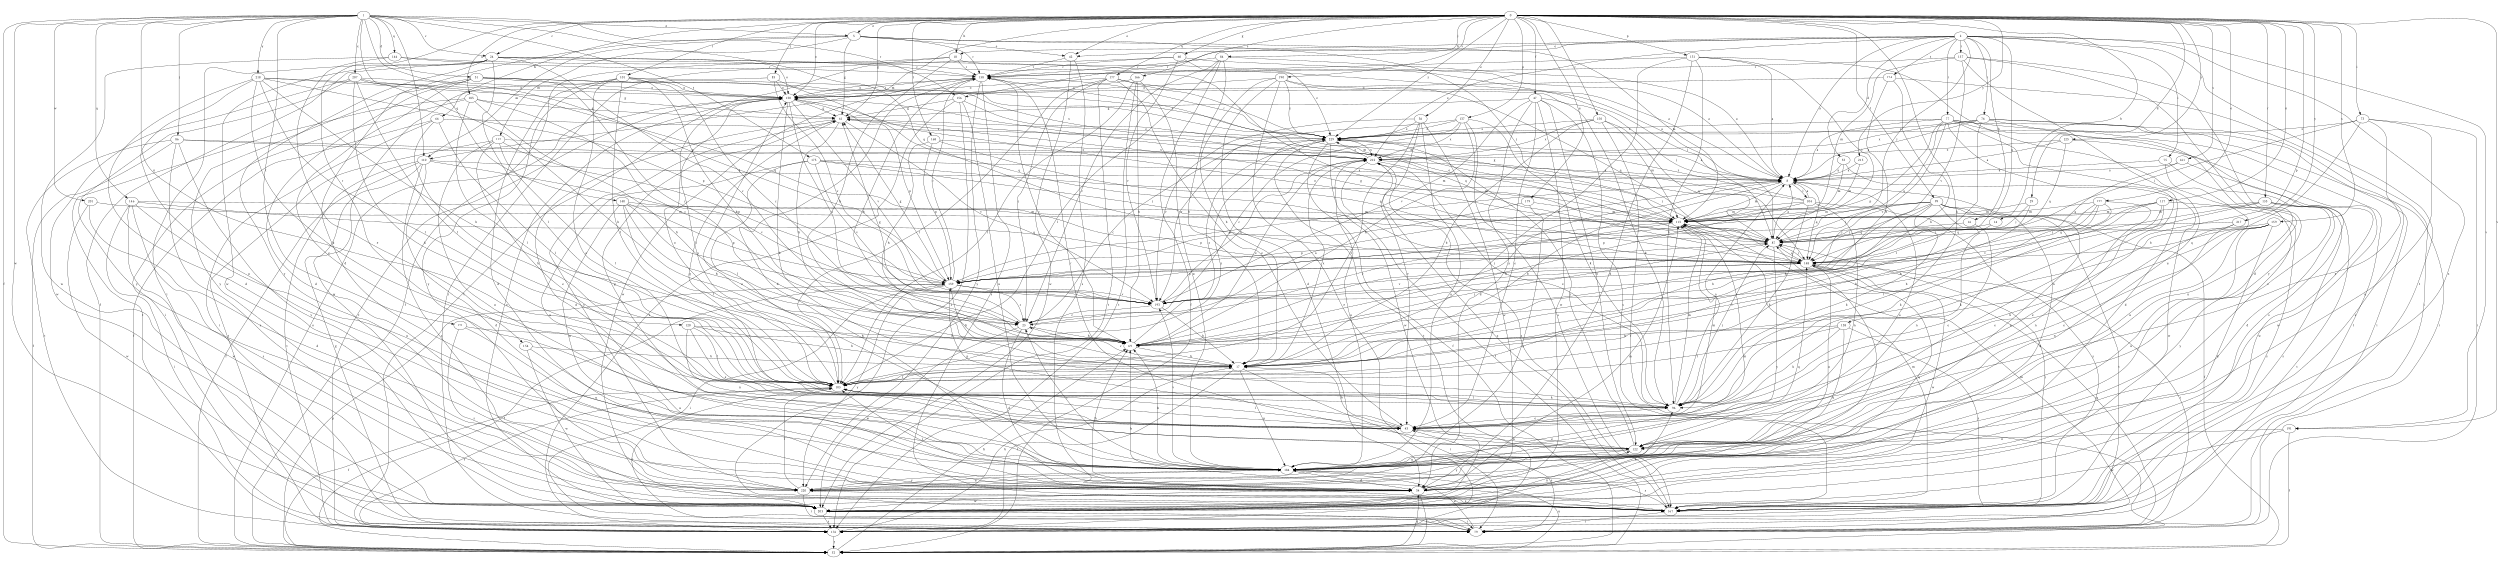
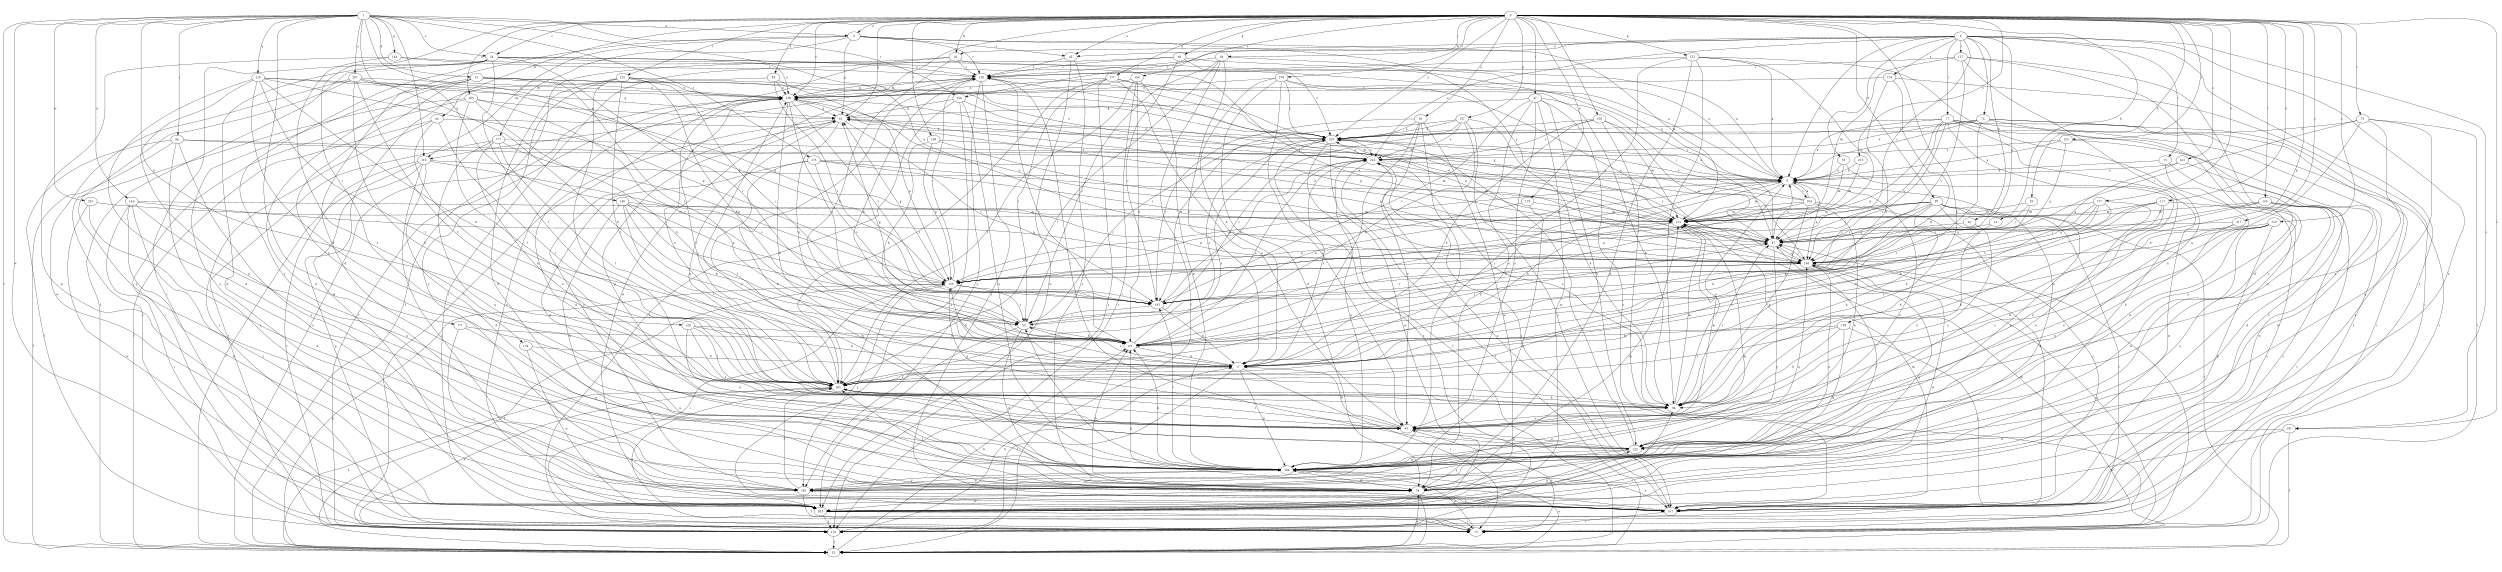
  strict digraph {
    fontname="PT Serif"
    node [fontname="PT Serif"]
    edge [fontname="PT Serif"]
    0
    3
    14
    24
    29
    36
    42
    47
    60
    61
    66
    68
    73
    83
    84
    96
    99
    101
    110
    117
    127
    130
    131
    137
    138
    150
    153
    154
    159
    161
    166
    168
    177
    179
    183
    190
    191
    215
    217
    223
    229
    87
    34
    112
    113
    158
    105
    52
    203
    25
    79
    220
    17
    184
    43
    193
    167
    122
    8
    176
    69
    148
    212
    139
    1
    31
    86
    120
    140
    144
    146
    156
    171
    173
    201
    207
    218
    2
    16
    33
    75
    76
    77
    157
    174
    104
    0 -> 3 [label=a]
    0 -> 14 [label=b]
    0 -> 24 [label=c]
    0 -> 29 [label=d]
    0 -> 36 [label=e]
    0 -> 42 [label=e]
    0 -> 47 [label=f]
    0 -> 60 [label=g]
    0 -> 61 [label=g]
    0 -> 66 [label=h]
    0 -> 68 [label=h]
    0 -> 73 [label=i]
    0 -> 83 [label=j]
    0 -> 84 [label=j]
    0 -> 96 [label=k]
    0 -> 99 [label=l]
    0 -> 101 [label=l]
    0 -> 110 [label=m]
    0 -> 117 [label=n]
    0 -> 127 [label=o]
    0 -> 130 [label=o]
    0 -> 131 [label=p]
    0 -> 137 [label=p]
    0 -> 138 [label=p]
    0 -> 150 [label=r]
    0 -> 153 [label=r]
    0 -> 154 [label=r]
    0 -> 159 [label=s]
    0 -> 161 [label=s]
    0 -> 166 [label=s]
    0 -> 168 [label=t]
    0 -> 177 [label=u]
    0 -> 179 [label=u]
    0 -> 183 [label=u]
    0 -> 190 [label=v]
    0 -> 191 [label=v]
    0 -> 215 [label=y]
    0 -> 217 [label=y]
    0 -> 223 [label=z]
    0 -> 229 [label=z]
    3 -> 42 [label=e]
    3 -> 61 [label=g]
    3 -> 110 [label=m]
    3 -> 87 [label=j]
    3 -> 34 [label=d]
    3 -> 112 [label=m]
    3 -> 113 [label=m]
    3 -> 158 [label=r]
    14 -> 87 [label=j]
    14 -> 105 [label=l]
    24 -> 130 [label=o]
    24 -> 87 [label=j]
    24 -> 158 [label=r]
    24 -> 105 [label=l]
    24 -> 52 [label=f]
    24 -> 203 [label=w]
    24 -> 25 [label=c]
    24 -> 79 [label=i]
    24 -> 220 [label=y]
    29 -> 87 [label=j]
    29 -> 113 [label=m]
    29 -> 17 [label=b]
    36 -> 229 [label=z]
    36 -> 105 [label=l]
    36 -> 203 [label=w]
    36 -> 184 [label=u]
    36 -> 43 [label=e]
    36 -> 193 [label=v]
    42 -> 158 [label=r]
    42 -> 203 [label=w]
    42 -> 167 [label=s]
    47 -> 61 [label=g]
    47 -> 96 [label=k]
    47 -> 34 [label=d]
    47 -> 203 [label=w]
    47 -> 43 [label=e]
    47 -> 193 [label=v]
    47 -> 167 [label=s]
    47 -> 122 [label=n]
    60 -> 229 [label=z]
    60 -> 158 [label=r]
    60 -> 193 [label=v]
    60 -> 8 [label=a]
    60 -> 176 [label=t]
    61 -> 229 [label=z]
    61 -> 34 [label=d]
    61 -> 220 [label=y]
    61 -> 193 [label=v]
    61 -> 69 [label=h]
    66 -> 96 [label=k]
    66 -> 229 [label=z]
    66 -> 105 [label=l]
    66 -> 52 [label=f]
    66 -> 79 [label=i]
    68 -> 87 [label=j]
    68 -> 158 [label=r]
    68 -> 52 [label=f]
    68 -> 79 [label=i]
    68 -> 69 [label=h]
    73 -> 229 [label=z]
    73 -> 87 [label=j]
    73 -> 79 [label=i]
    73 -> 17 [label=b]
    73 -> 184 [label=u]
    73 -> 43 [label=e]
    83 -> 130 [label=o]
    83 -> 203 [label=w]
    83 -> 193 [label=v]
    83 -> 148 [label=q]
    84 -> 158 [label=r]
    84 -> 105 [label=l]
    84 -> 52 [label=f]
    84 -> 25 [label=c]
    84 -> 17 [label=b]
    84 -> 8 [label=a]
    96 -> 87 [label=j]
    96 -> 113 [label=m]
    96 -> 105 [label=l]
    96 -> 43 [label=e]
    96 -> 8 [label=a]
    96 -> 212 [label=x]
    99 -> 96 [label=k]
    99 -> 87 [label=j]
    99 -> 34 [label=d]
    99 -> 113 [label=m]
    99 -> 52 [label=f]
    99 -> 17 [label=b]
    99 -> 122 [label=n]
    99 -> 176 [label=t]
    99 -> 148 [label=q]
    99 -> 139 [label=p]
    101 -> 130 [label=o]
    101 -> 229 [label=z]
    101 -> 34 [label=d]
    101 -> 105 [label=l]
    101 -> 25 [label=c]
    101 -> 220 [label=y]
    101 -> 43 [label=e]
    101 -> 69 [label=h]
    110 -> 34 [label=d]
    110 -> 52 [label=f]
    110 -> 79 [label=g]
    110 -> 193 [label=v]
    110 -> 167 [label=s]
    110 -> 8 [label=a]
    110 -> 176 [label=t]
    117 -> 113 [label=m]
    117 -> 17 [label=b]
    117 -> 43 [label=e]
    117 -> 167 [label=s]
    117 -> 69 [label=h]
    117 -> 148 [label=q]
    127 -> 96 [label=k]
    127 -> 113 [label=m]
    127 -> 105 [label=l]
    127 -> 122 [label=n]
    127 -> 69 [label=h]
    127 -> 148 [label=q]
    130 -> 61 [label=g]
    130 -> 96 [label=k]
    130 -> 158 [label=r]
    130 -> 105 [label=l]
    130 -> 25 [label=c]
    130 -> 193 [label=v]
    130 -> 176 [label=t]
    130 -> 139 [label=p]
    131 -> 96 [label=k]
    131 -> 87 [label=j]
    131 -> 34 [label=d]
    131 -> 158 [label=r]
    131 -> 17 [label=b]
    131 -> 167 [label=s]
    131 -> 8 [label=a]
    137 -> 96 [label=k]
    137 -> 229 [label=z]
    137 -> 25 [label=c]
    137 -> 193 [label=v]
    137 -> 167 [label=s]
    137 -> 69 [label=h]
    137 -> 212 [label=x]
    138 -> 96 [label=k]
    138 -> 105 [label=l]
    138 -> 184 [label=u]
    138 -> 167 [label=s]
    138 -> 69 [label=h]
    150 -> 229 [label=z]
    150 -> 113 [label=m]
    150 -> 52 [label=f]
    150 -> 17 [label=b]
    150 -> 148 [label=q]
    150 -> 212 [label=x]
    153 -> 96 [label=k]
    153 -> 113 [label=m]
    153 -> 220 [label=y]
    153 -> 193 [label=v]
    153 -> 167 [label=s]
    153 -> 176 [label=t]
    154 -> 203 [label=w]
    154 -> 17 [label=b]
    154 -> 184 [label=u]
    159 -> 96 [label=k]
    159 -> 87 [label=j]
    159 -> 34 [label=d]
    159 -> 184 [label=u]
    159 -> 43 [label=e]
    159 -> 148 [label=q]
    161 -> 203 [label=w]
    161 -> 8 [label=a]
    161 -> 148 [label=q]
    166 -> 130 [label=o]
    166 -> 105 [label=l]
    166 -> 184 [label=u]
    166 -> 176 [label=t]
    166 -> 69 [label=h]
    168 -> 69 [label=h]
    168 -> 148 [label=q]
    168 -> 212 [label=x]
    168 -> 139 [label=p]
    177 -> 130 [label=o]
    177 -> 229 [label=z]
    177 -> 87 [label=j]
    177 -> 105 [label=l]
    177 -> 25 [label=c]
    177 -> 43 [label=e]
    177 -> 176 [label=t]
    179 -> 113 [label=m]
    179 -> 220 [label=y]
    179 -> 139 [label=p]
    183 -> 61 [label=g]
    183 -> 105 [label=l]
    183 -> 25 [label=c]
    183 -> 79 [label=i]
    183 -> 17 [label=b]
    183 -> 176 [label=t]
    190 -> 130 [label=o]
    190 -> 229 [label=z]
    190 -> 34 [label=d]
    190 -> 17 [label=b]
-   190 -> 176 [label=e]
+   190 -> 43 [label=e]
    190 -> 8 [label=a]
    190 -> 148 [label=q]
    191 -> 52 [label=f]
    191 -> 203 [label=w]
    191 -> 122 [label=n]
    215 -> 113 [label=m]
    215 -> 8 [label=a]
    217 -> 87 [label=j]
    217 -> 43 [label=e]
    217 -> 122 [label=n]
    223 -> 203 [label=w]
    223 -> 8 [label=a]
    223 -> 148 [label=q]
    223 -> 212 [label=x]
    229 -> 158 [label=r]
    229 -> 52 [label=f]
    229 -> 203 [label=w]
    229 -> 25 [label=c]
    229 -> 8 [label=a]
    229 -> 176 [label=t]
    229 -> 212 [label=x]
    87 -> 61 [label=g]
    87 -> 130 [label=o]
    87 -> 220 [label=y]
    87 -> 8 [label=a]
    87 -> 148 [label=q]
    34 -> 87 [label=j]
    34 -> 113 [label=m]
    34 -> 105 [label=l]
    34 -> 52 [label=f]
    34 -> 203 [label=w]
    34 -> 69 [label=h]
    34 -> 148 [label=q]
    112 -> 105 [label=l]
    112 -> 184 [label=u]
    112 -> 43 [label=e]
    112 -> 176 [label=t]
    112 -> 212 [label=x]
    112 -> 139 [label=p]
    113 -> 87 [label=j]
    113 -> 25 [label=c]
    113 -> 139 [label=p]
    158 -> 130 [label=o]
    158 -> 34 [label=d]
    158 -> 113 [label=m]
    158 -> 203 [label=w]
    158 -> 220 [label=y]
    158 -> 167 [label=s]
    158 -> 69 [label=h]
    105 -> 96 [label=k]
    105 -> 130 [label=o]
    105 -> 229 [label=z]
    105 -> 52 [label=f]
    105 -> 176 [label=t]
    52 -> 130 [label=o]
    52 -> 34 [label=d]
    52 -> 184 [label=u]
    52 -> 69 [label=h]
    52 -> 139 [label=p]
    203 -> 96 [label=k]
    203 -> 130 [label=o]
    203 -> 79 [label=i]
    203 -> 122 [label=n]
    203 -> 176 [label=t]
    25 -> 61 [label=g]
    25 -> 34 [label=d]
    25 -> 203 [label=w]
    25 -> 8 [label=a]
    25 -> 69 [label=h]
    79 -> 113 [label=m]
    79 -> 105 [label=l]
    79 -> 184 [label=u]
    79 -> 43 [label=e]
    79 -> 148 [label=q]
    220 -> 113 [label=m]
    220 -> 105 [label=l]
    220 -> 79 [label=i]
    220 -> 184 [label=u]
    220 -> 167 [label=s]
    17 -> 105 [label=l]
    17 -> 25 [label=c]
    17 -> 79 [label=i]
    17 -> 184 [label=u]
    17 -> 176 [label=t]
    17 -> 212 [label=x]
    184 -> 130 [label=o]
    184 -> 34 [label=d]
    184 -> 25 [label=c]
    184 -> 220 [label=y]
    184 -> 193 [label=v]
    184 -> 167 [label=s]
    184 -> 69 [label=h]
    184 -> 148 [label=q]
    43 -> 61 [label=g]
    43 -> 113 [label=m]
    43 -> 105 [label=l]
    43 -> 17 [label=b]
    43 -> 122 [label=n]
    43 -> 139 [label=p]
    193 -> 25 [label=c]
    193 -> 17 [label=b]
    193 -> 212 [label=x]
    167 -> 87 [label=j]
    167 -> 113 [label=m]
    167 -> 79 [label=i]
    167 -> 69 [label=h]
    167 -> 212 [label=x]
    122 -> 61 [label=g]
    122 -> 229 [label=z]
    122 -> 158 [label=r]
    122 -> 220 [label=y]
    122 -> 184 [label=u]
    122 -> 43 [label=e]
    122 -> 8 [label=a]
    8 -> 113 [label=m]
    8 -> 17 [label=b]
    8 -> 184 [label=u]
    8 -> 148 [label=q]
    8 -> 139 [label=p]
    8 -> 104 [label=l]
    176 -> 52 [label=f]
    176 -> 17 [label=b]
    69 -> 229 [label=z]
    69 -> 87 [label=j]
    69 -> 158 [label=r]
    69 -> 17 [label=b]
    69 -> 8 [label=a]
    69 -> 212 [label=x]
    148 -> 130 [label=o]
    148 -> 87 [label=j]
    148 -> 203 [label=w]
    148 -> 79 [label=i]
    148 -> 184 [label=u]
    148 -> 193 [label=v]
    148 -> 139 [label=p]
    212 -> 229 [label=z]
    212 -> 87 [label=j]
    212 -> 52 [label=f]
    212 -> 184 [label=u]
    212 -> 167 [label=s]
    212 -> 8 [label=a]
    139 -> 61 [label=g]
    139 -> 87 [label=j]
    139 -> 158 [label=r]
    139 -> 52 [label=f]
    139 -> 25 [label=c]
    139 -> 79 [label=i]
    139 -> 220 [label=y]
    139 -> 17 [label=b]
    139 -> 193 [label=v]
    1 -> 3 [label=a]
    1 -> 24 [label=c]
    1 -> 110 [label=m]
    1 -> 52 [label=f]
    1 -> 203 [label=w]
    1 -> 148 [label=q]
    1 -> 139 [label=p]
    1 -> 31 [label=d]
    1 -> 86 [label=j]
    1 -> 120 [label=n]
    1 -> 140 [label=q]
    1 -> 144 [label=q]
    1 -> 146 [label=q]
    1 -> 156 [label=r]
    1 -> 171 [label=t]
    1 -> 173 [label=t]
    1 -> 201 [label=w]
    1 -> 207 [label=x]
    1 -> 218 [label=y]
    31 -> 130 [label=o]
    31 -> 34 [label=d]
    31 -> 113 [label=m]
    31 -> 25 [label=c]
    31 -> 220 [label=y]
    31 -> 43 [label=e]
    31 -> 212 [label=x]
    86 -> 113 [label=m]
    86 -> 52 [label=f]
    86 -> 220 [label=y]
    86 -> 167 [label=s]
    86 -> 176 [label=t]
    86 -> 212 [label=x]
    120 -> 105 [label=l]
    120 -> 17 [label=b]
    120 -> 43 [label=e]
    120 -> 122 [label=n]
    120 -> 69 [label=h]
    140 -> 113 [label=m]
    140 -> 105 [label=l]
    140 -> 184 [label=u]
    140 -> 193 [label=v]
    140 -> 69 [label=h]
    140 -> 139 [label=p]
    144 -> 158 [label=r]
    144 -> 203 [label=w]
    144 -> 43 [label=e]
    144 -> 8 [label=a]
    146 -> 113 [label=m]
    146 -> 203 [label=w]
    146 -> 79 [label=i]
    146 -> 184 [label=u]
    146 -> 167 [label=s]
    146 -> 148 [label=q]
    156 -> 61 [label=g]
    156 -> 184 [label=u]
    156 -> 167 [label=s]
    156 -> 176 [label=t]
    156 -> 148 [label=q]
    171 -> 184 [label=u]
    171 -> 167 [label=s]
    171 -> 69 [label=h]
    173 -> 87 [label=j]
    173 -> 113 [label=m]
    173 -> 105 [label=l]
    173 -> 184 [label=u]
    173 -> 193 [label=v]
    173 -> 8 [label=a]
    201 -> 34 [label=d]
    201 -> 113 [label=m]
    201 -> 203 [label=w]
    207 -> 96 [label=k]
    207 -> 130 [label=o]
    207 -> 105 [label=l]
    207 -> 203 [label=w]
    207 -> 220 [label=y]
    207 -> 17 [label=b]
    207 -> 148 [label=q]
    218 -> 61 [label=g]
    218 -> 96 [label=k]
    218 -> 130 [label=o]
    218 -> 34 [label=d]
    218 -> 105 [label=l]
    218 -> 17 [label=b]
    218 -> 184 [label=u]
    218 -> 139 [label=p]
    2 -> 42 [label=e]
    2 -> 68 [label=h]
    2 -> 191 [label=v]
    2 -> 87 [label=j]
    2 -> 167 [label=s]
    2 -> 8 [label=a]
    2 -> 176 [label=t]
    2 -> 148 [label=q]
    2 -> 212 [label=x]
    2 -> 156 [label=r]
    2 -> 16 [label=b]
    2 -> 33 [label=d]
    2 -> 75 [label=i]
    2 -> 76 [label=i]
    2 -> 77 [label=i]
    2 -> 157 [label=r]
    2 -> 174 [label=t]
    16 -> 87 [label=j]
    16 -> 43 [label=e]
    33 -> 113 [label=m]
    33 -> 203 [label=w]
    33 -> 8 [label=a]
    75 -> 34 [label=d]
    75 -> 184 [label=u]
    75 -> 8 [label=a]
    76 -> 229 [label=z]
    76 -> 105 [label=l]
    76 -> 79 [label=i]
    76 -> 184 [label=u]
    76 -> 167 [label=s]
    76 -> 8 [label=a]
    76 -> 212 [label=x]
    77 -> 229 [label=z]
    77 -> 34 [label=d]
    77 -> 79 [label=i]
    77 -> 193 [label=v]
    77 -> 167 [label=s]
    77 -> 122 [label=n]
    77 -> 8 [label=a]
    77 -> 176 [label=t]
    77 -> 148 [label=q]
    77 -> 139 [label=p]
    157 -> 34 [label=d]
    157 -> 113 [label=m]
    157 -> 158 [label=r]
    157 -> 220 [label=y]
    157 -> 184 [label=u]
    157 -> 193 [label=v]
    174 -> 130 [label=o]
    174 -> 79 [label=i]
    174 -> 17 [label=b]
    174 -> 69 [label=h]
    104 -> 61 [label=g]
    104 -> 96 [label=k]
    104 -> 229 [label=z]
    104 -> 113 [label=m]
    104 -> 167 [label=s]
    104 -> 122 [label=n]
    104 -> 8 [label=a]
    104 -> 69 [label=h]
  }
